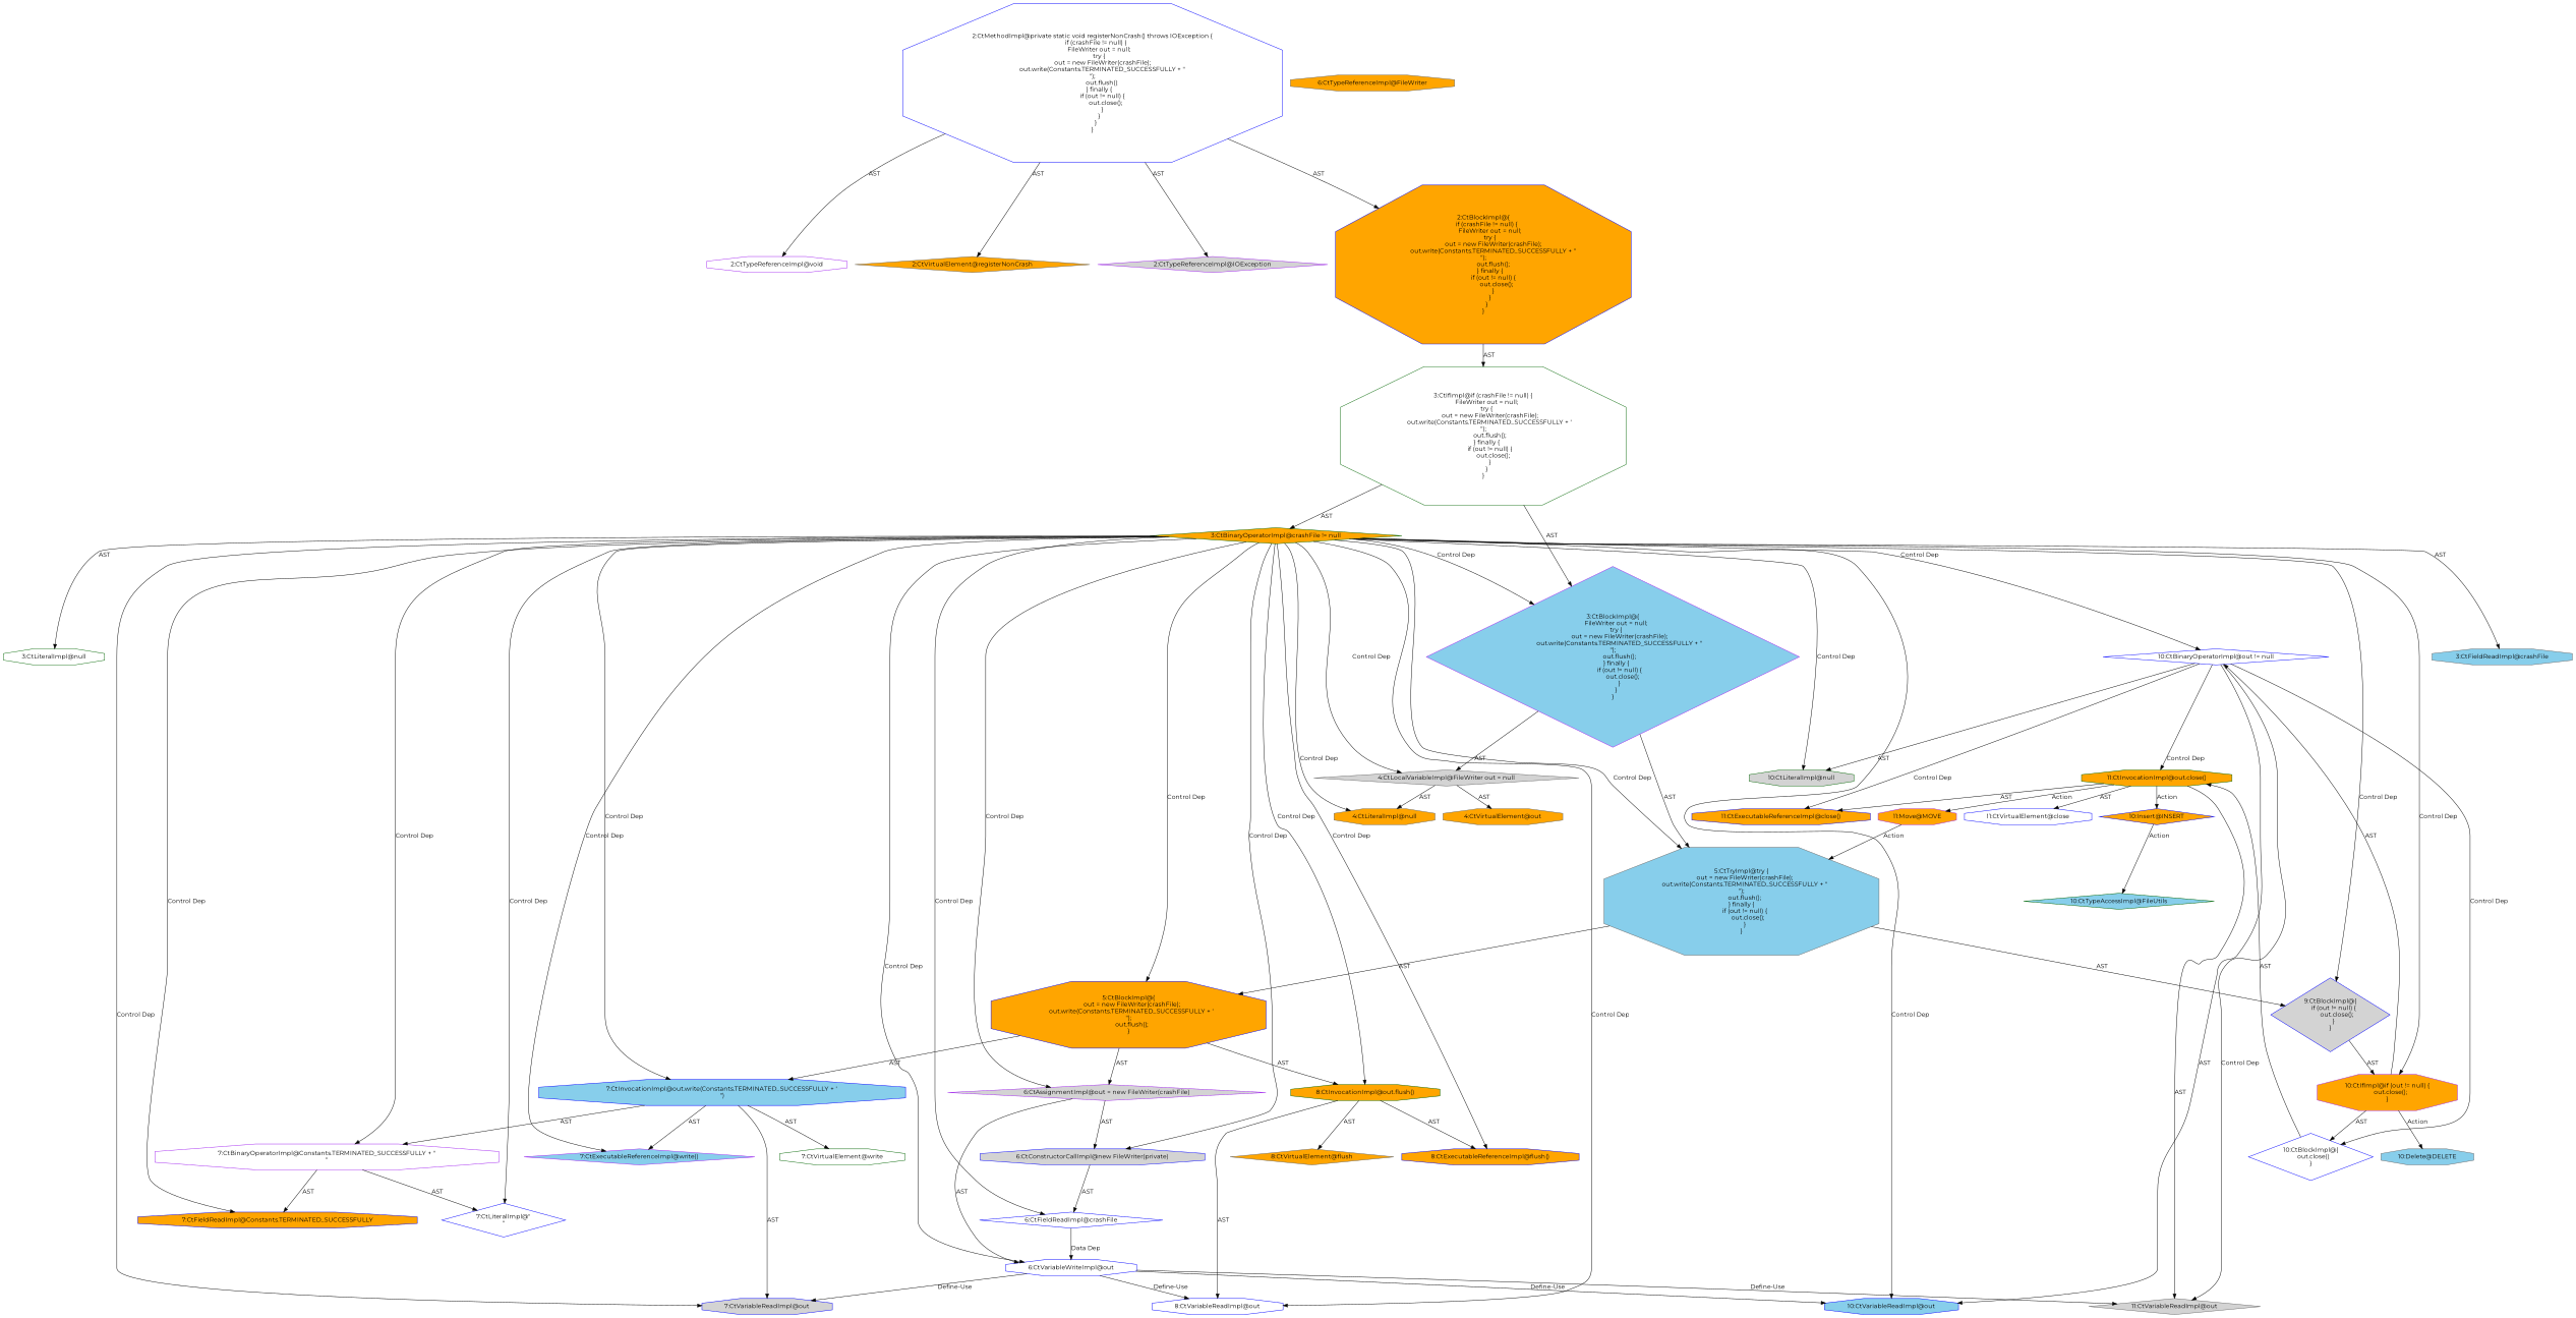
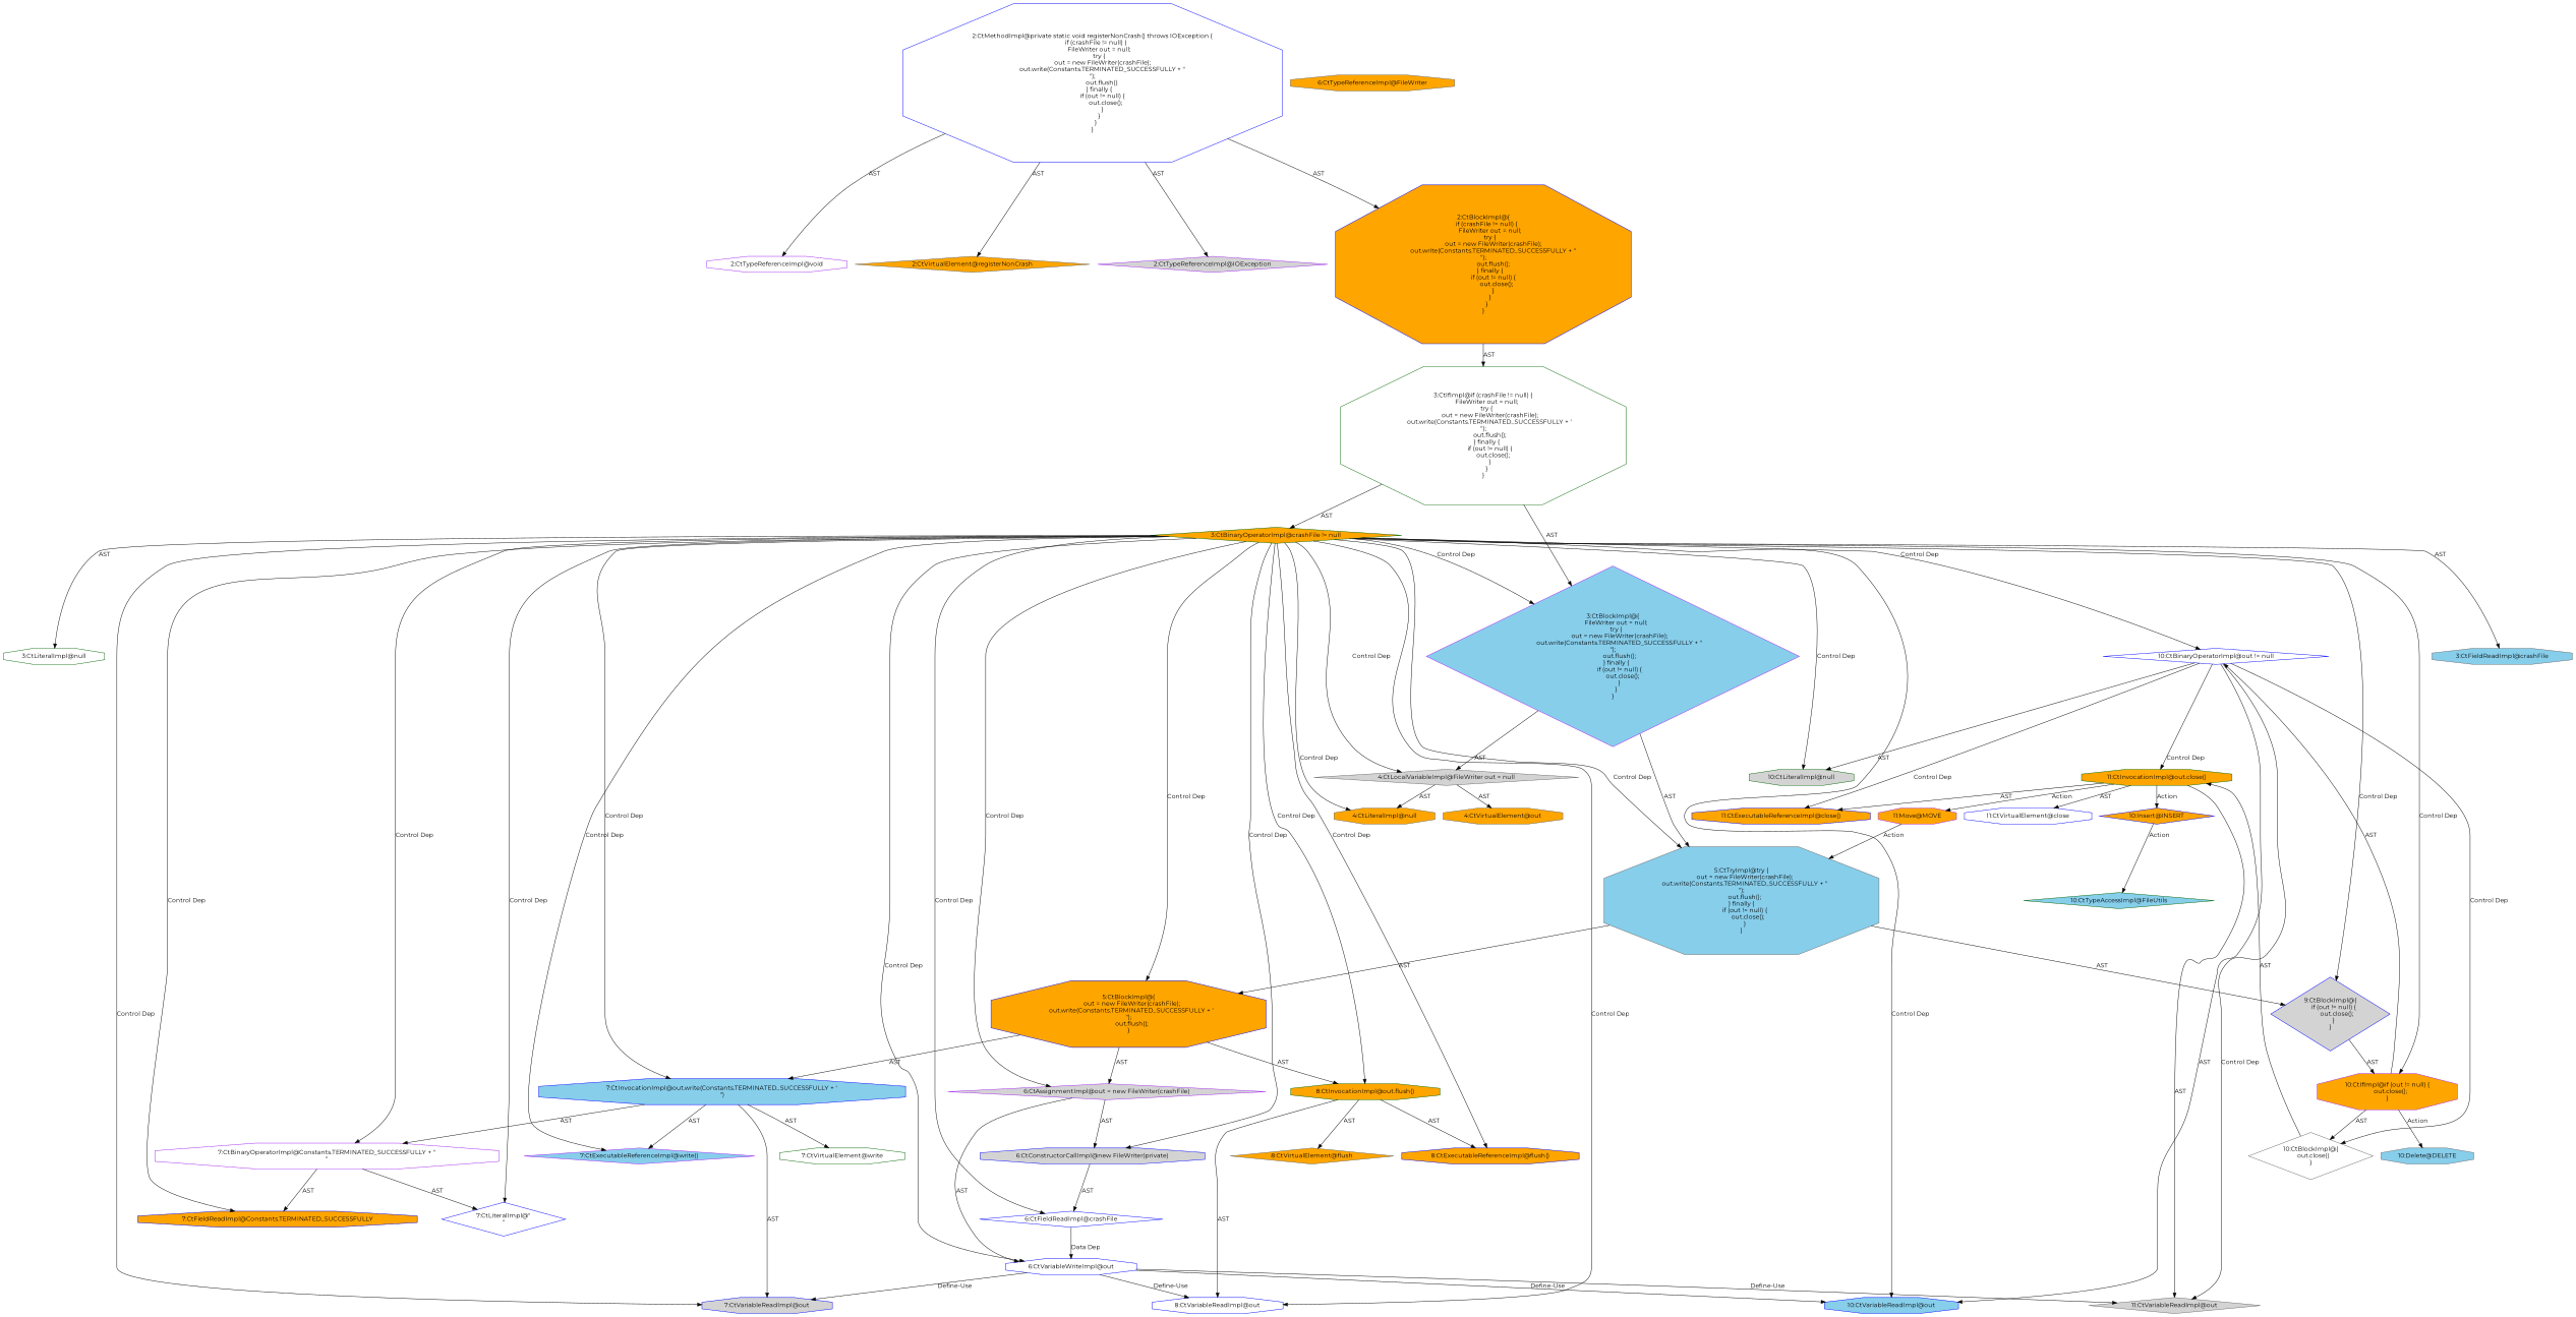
  digraph {
    fontname=Montserrat
    node [color=blue fillcolor=orange fontname=Montserrat shape=octagon style=filled]
    edge [fontname=Montserrat]
    n1 [color=purple fillcolor=white label="2:CtTypeReferenceImpl@void"]
    n2 [color=gray40 label="2:CtVirtualElement@registerNonCrash" shape=diamond]
    n3 [color=purple fillcolor=lightgrey label="2:CtTypeReferenceImpl@IOException" shape=diamond]
    n4 [color=gray40 fillcolor=skyblue label="3:CtFieldReadImpl@crashFile"]
    n5 [color=darkgreen fillcolor=white label="3:CtLiteralImpl@null"]
    n6 [color=darkgreen label="3:CtBinaryOperatorImpl@crashFile != null" shape=diamond]
    n7 [color=gray40 label="4:CtLiteralImpl@null"]
    n8 [color=gray40 fillcolor=lightgrey label="4:CtLocalVariableImpl@FileWriter out = null" shape=diamond]
    n9 [fillcolor=white label="6:CtVariableWriteImpl@out"]
    n10 [fillcolor=white label="6:CtFieldReadImpl@crashFile" shape=diamond]
    n11 [fillcolor=lightgrey label="6:CtConstructorCallImpl@new FileWriter(private)"]
    n12 [color=purple fillcolor=lightgrey label="6:CtAssignmentImpl@out = new FileWriter(crashFile)" shape=diamond]
    n13 [color=purple fillcolor=skyblue label="7:CtExecutableReferenceImpl@write()" shape=diamond]
    n14 [fillcolor=lightgrey label="7:CtVariableReadImpl@out"]
    n15 [label="7:CtFieldReadImpl@Constants.TERMINATED_SUCCESSFULLY"]
    n16 [fillcolor=white label="7:CtLiteralImpl@\"\n\"" shape=diamond]
    n17 [color=purple fillcolor=white label="7:CtBinaryOperatorImpl@Constants.TERMINATED_SUCCESSFULLY + \"\n\""]
    n18 [fillcolor=skyblue label="7:CtInvocationImpl@out.write(Constants.TERMINATED_SUCCESSFULLY + \"\n\")"]
    n19 [label="8:CtExecutableReferenceImpl@flush()"]
    n20 [fillcolor=white label="8:CtVariableReadImpl@out"]
    n21 [color=darkgreen label="8:CtInvocationImpl@out.flush()"]
    n22 [label="5:CtBlockImpl@\{\n    out = new FileWriter(crashFile);\n    out.write(Constants.TERMINATED_SUCCESSFULLY + \"\n\");\n    out.flush();\n\}"]
    n23 [fillcolor=skyblue label="10:CtVariableReadImpl@out"]
    n24 [color=darkgreen fillcolor=lightgrey label="10:CtLiteralImpl@null"]
    n25 [fillcolor=white label="10:CtBinaryOperatorImpl@out != null" shape=diamond]
    n26 [color=purple label="10:CtIfImpl@if (out != null) \{\n    out.close();\n\}"]
    n27 [fillcolor=lightgrey label="9:CtBlockImpl@\{\n    if (out != null) \{\n        out.close();\n    \}\n\}" shape=diamond]
    n28 [color=gray40 fillcolor=skyblue label="5:CtTryImpl@try \{\n    out = new FileWriter(crashFile);\n    out.write(Constants.TERMINATED_SUCCESSFULLY + \"\n\");\n    out.flush();\n\} finally \{\n    if (out != null) \{\n        out.close();\n    \}\n\}"]
    n29 [color=purple fillcolor=skyblue label="3:CtBlockImpl@\{\n    FileWriter out = null;\n    try \{\n        out = new FileWriter(crashFile);\n        out.write(Constants.TERMINATED_SUCCESSFULLY + \"\n\");\n        out.flush();\n    \} finally \{\n        if (out != null) \{\n            out.close();\n        \}\n    \}\n\}" shape=diamond]
    n30 [color=gray40 label="4:CtVirtualElement@out"]
    n31 [color=gray40 fillcolor=lightgrey label="11:CtVariableReadImpl@out" shape=diamond]
    n32 [color=darkgreen fillcolor=white label="7:CtVirtualElement@write"]
    n33 [color=gray40 label="8:CtVirtualElement@flush" shape=diamond]
    n34 [label="11:CtExecutableReferenceImpl@close()"]
    n35 [color=darkgreen label="11:CtInvocationImpl@out.close()"]
-   n36 [fillcolor=white label="10:CtBlockImpl@\{\n    out.close();\n\}" shape=diamond]
+   n36 [color=gray40 fillcolor=white label="10:CtBlockImpl@\{\n    out.close();\n\}" shape=diamond]
    n37 [color=gray40 fillcolor=skyblue label="10:Delete@DELETE"]
    n38 [color=gray40 label="6:CtTypeReferenceImpl@FileWriter"]
    n39 [fillcolor=white label="11:CtVirtualElement@close"]
    n40 [label="10:Insert@INSERT" shape=diamond]
    n41 [color=purple label="11:Move@MOVE"]
    n42 [color=darkgreen fillcolor=skyblue label="10:CtTypeAccessImpl@FileUtils" shape=diamond]
    n43 [color=darkgreen fillcolor=white label="3:CtIfImpl@if (crashFile != null) \{\n    FileWriter out = null;\n    try \{\n        out = new FileWriter(crashFile);\n        out.write(Constants.TERMINATED_SUCCESSFULLY + \"\n\");\n        out.flush();\n    \} finally \{\n        if (out != null) \{\n            out.close();\n        \}\n    \}\n\}"]
    n44 [label="2:CtBlockImpl@\{\n    if (crashFile != null) \{\n        FileWriter out = null;\n        try \{\n            out = new FileWriter(crashFile);\n            out.write(Constants.TERMINATED_SUCCESSFULLY + \"\n\");\n            out.flush();\n        \} finally \{\n            if (out != null) \{\n                out.close();\n            \}\n        \}\n    \}\n\}"]
    n45 [fillcolor=white label="2:CtMethodImpl@private static void registerNonCrash() throws IOException \{\n    if (crashFile != null) \{\n        FileWriter out = null;\n        try \{\n            out = new FileWriter(crashFile);\n            out.write(Constants.TERMINATED_SUCCESSFULLY + \"\n\");\n            out.flush();\n        \} finally \{\n            if (out != null) \{\n                out.close();\n            \}\n        \}\n    \}\n\}"]
    n6 -> n4 [label=AST]
    n6 -> n5 [label=AST]
    n6 -> n7 [label="Control Dep"]
    n6 -> n8 [label="Control Dep"]
    n6 -> n9 [label="Control Dep"]
    n6 -> n10 [label="Control Dep"]
    n6 -> n11 [label="Control Dep"]
    n6 -> n12 [label="Control Dep"]
    n6 -> n13 [label="Control Dep"]
    n6 -> n14 [label="Control Dep"]
    n6 -> n15 [label="Control Dep"]
    n6 -> n16 [label="Control Dep"]
    n6 -> n17 [label="Control Dep"]
    n6 -> n18 [label="Control Dep"]
    n6 -> n19 [label="Control Dep"]
    n6 -> n20 [label="Control Dep"]
    n6 -> n21 [label="Control Dep"]
    n6 -> n22 [label="Control Dep"]
    n6 -> n23 [label="Control Dep"]
    n6 -> n24 [label="Control Dep"]
    n6 -> n25 [label="Control Dep"]
    n6 -> n26 [label="Control Dep"]
    n6 -> n27 [label="Control Dep"]
    n6 -> n28 [label="Control Dep"]
    n6 -> n29 [label="Control Dep"]
    n8 -> n7 [label=AST]
    n8 -> n30 [label=AST]
    n9 -> n14 [label="Define-Use"]
    n9 -> n20 [label="Define-Use"]
    n9 -> n23 [label="Define-Use"]
    n9 -> n31 [label="Define-Use"]
    n10 -> n9 [label="Data Dep"]
    n11 -> n10 [label=AST]
    n12 -> n9 [label=AST]
    n12 -> n11 [label=AST]
    n17 -> n15 [label=AST]
    n17 -> n16 [label=AST]
    n18 -> n13 [label=AST]
    n18 -> n14 [label=AST]
    n18 -> n17 [label=AST]
    n18 -> n32 [label=AST]
    n21 -> n19 [label=AST]
    n21 -> n20 [label=AST]
    n21 -> n33 [label=AST]
    n22 -> n12 [label=AST]
    n22 -> n18 [label=AST]
    n22 -> n21 [label=AST]
    n25 -> n23 [label=AST]
    n25 -> n24 [label=AST]
    n25 -> n31 [label="Control Dep"]
    n25 -> n34 [label="Control Dep"]
    n25 -> n35 [label="Control Dep"]
    n25 -> n36 [label="Control Dep"]
    n26 -> n25 [label=AST]
    n26 -> n36 [label=AST]
    n26 -> n37 [label=Action]
    n27 -> n26 [label=AST]
    n28 -> n22 [label=AST]
    n28 -> n27 [label=AST]
    n29 -> n8 [label=AST]
    n29 -> n28 [label=AST]
    n35 -> n31 [label=AST]
    n35 -> n34 [label=AST]
    n35 -> n39 [label=AST]
    n35 -> n40 [label=Action]
    n35 -> n41 [label=Action]
    n36 -> n35 [label=AST]
    n40 -> n42 [label=Action]
    n41 -> n28 [label=Action]
    n43 -> n6 [label=AST]
    n43 -> n29 [label=AST]
    n44 -> n43 [label=AST]
    n45 -> n1 [label=AST]
    n45 -> n2 [label=AST]
    n45 -> n3 [label=AST]
    n45 -> n44 [label=AST]
  }
